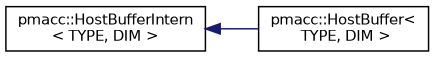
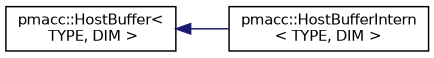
  digraph {
    rankdir=LR
    node [color=black fillcolor=white fontname=Helvetica fontsize=10 shape=record style=filled]
    n1 [height=0.2 label="pmacc::HostBuffer\<\l TYPE, DIM \>" width=0.4]
    n2 [height=0.2 label="pmacc::HostBufferIntern\l\< TYPE, DIM \>" width=0.4]
-   n2 -> n1 [color=midnightblue dir=back fontname=Helvetica fontsize=10 labelfontname=Helvetica labelfontsize=10 style=solid]
+   n1 -> n2 [color=midnightblue dir=back fontname=Helvetica fontsize=10 labelfontname=Helvetica labelfontsize=10 style=solid]
  }
